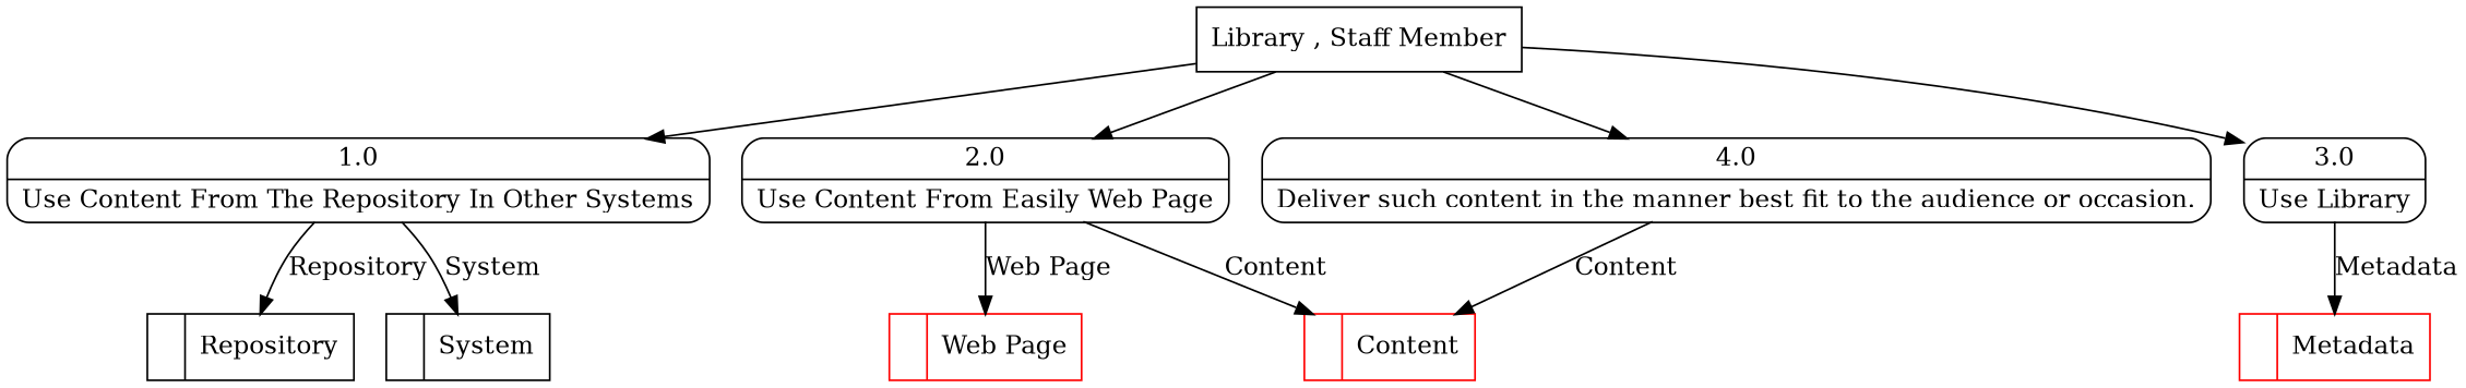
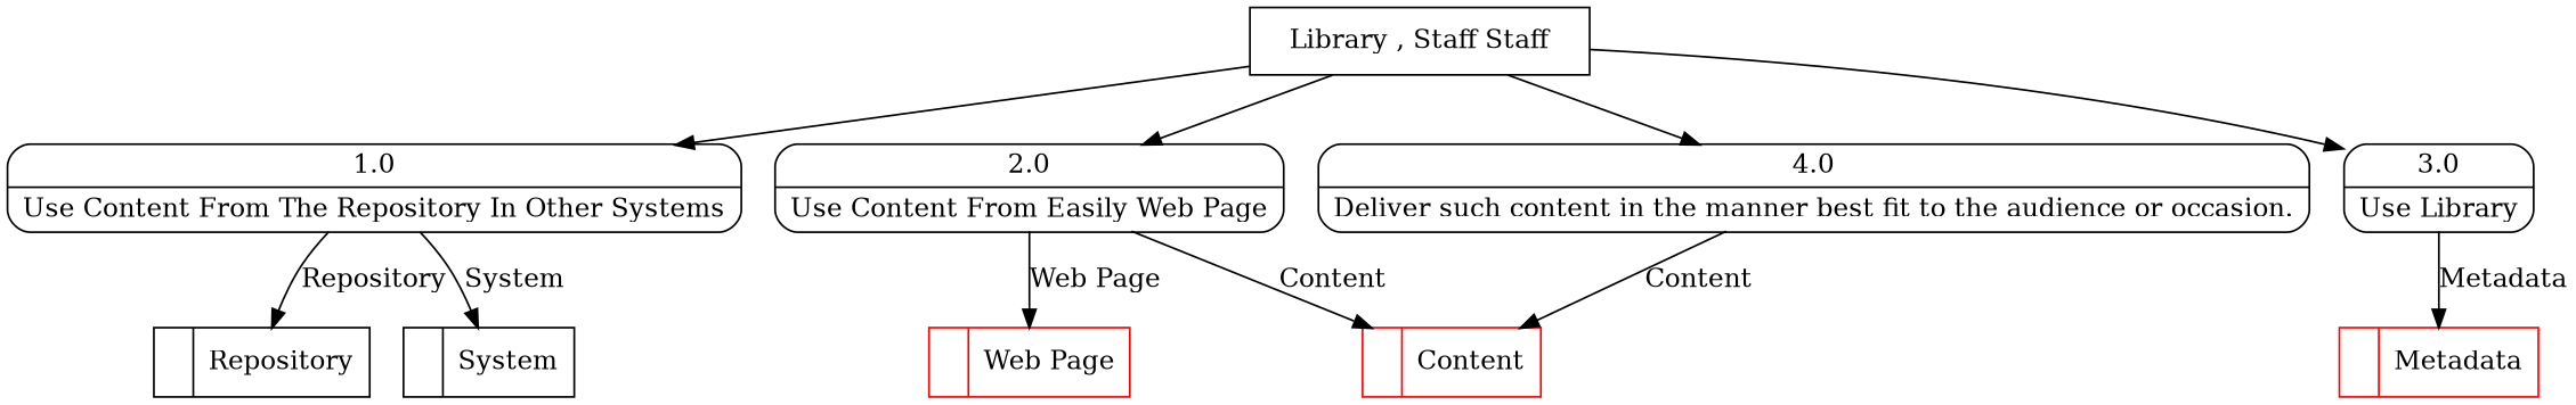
  digraph {
    node [shape=record]
    n1 [label="<f0>  |<f1> Repository "]
    n2 [label="<f0>  |<f1> System "]
    n3 [color=red label="<f0>  |<f1> Content "]
    n4 [color=red label="<f0>  |<f1> Web Page "]
    n5 [color=red label="<f0>  |<f1> Metadata "]
-   n6 [label="Library , Staff Member" shape=box]
+   n6 [label="Library , Staff Staff" shape=box]
    n7 [label="{<f0> 1.0|<f1> Use Content From The Repository In Other Systems }" shape=Mrecord]
    n8 [label="{<f0> 2.0|<f1> Use Content From Easily Web Page }" shape=Mrecord]
    n9 [label="{<f0> 3.0|<f1> Use Library }" shape=Mrecord]
    n10 [label="{<f0> 4.0|<f1> Deliver such content in the manner best fit to the audience or occasion. }" shape=Mrecord]
    n6 -> n7
    n6 -> n8
    n6 -> n9
    n6 -> n10
    n7 -> n1 [label=Repository]
    n7 -> n2 [label=System]
    n8 -> n3 [label=Content]
    n8 -> n4 [label="Web Page"]
    n9 -> n5 [label=Metadata]
    n10 -> n3 [label=Content]
  }
